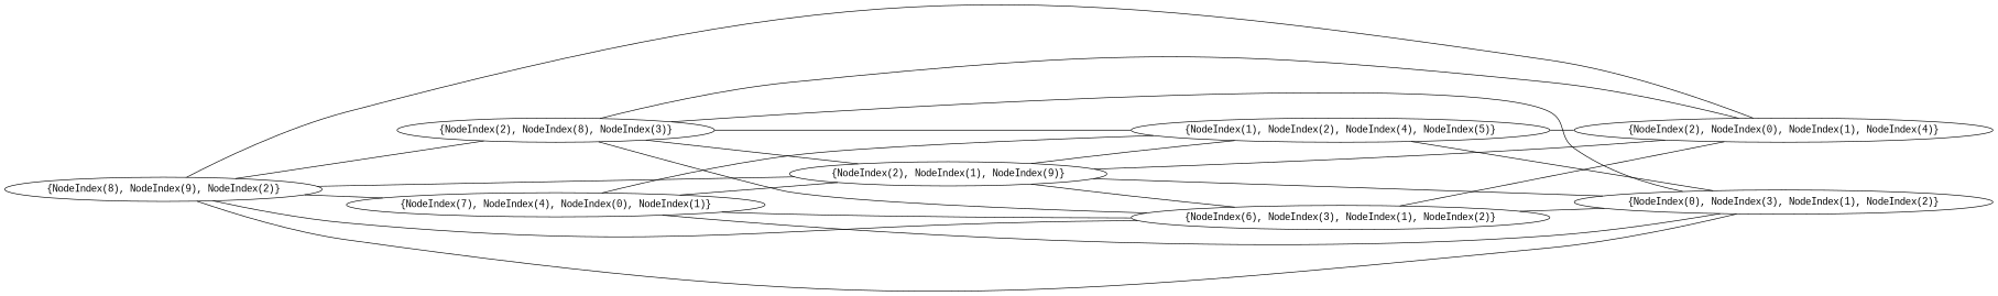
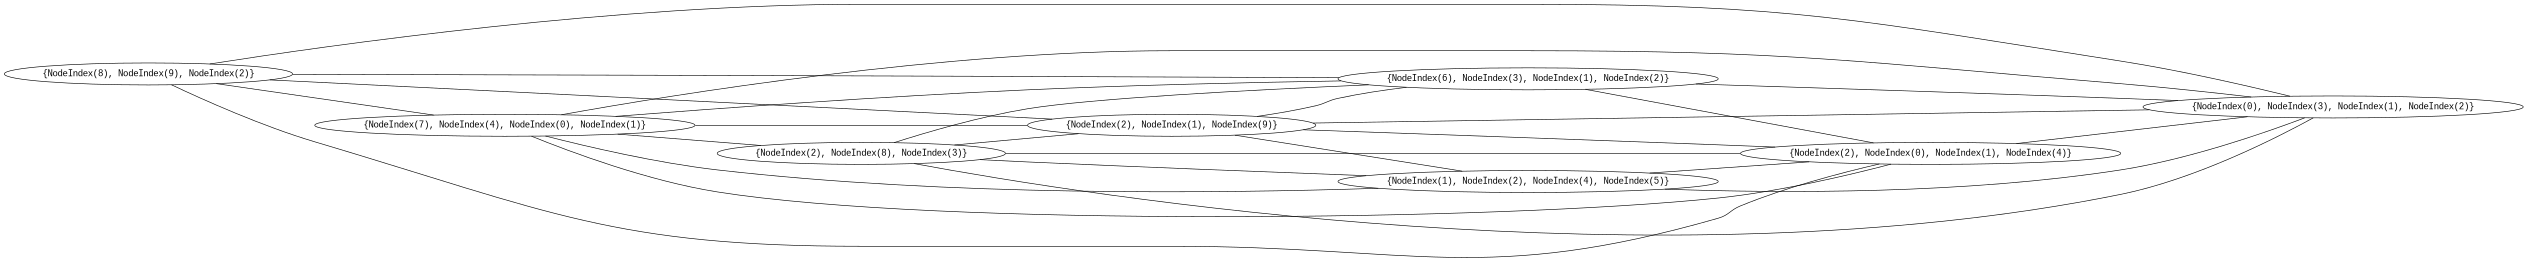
  graph {
    fontname="Liberation Mono"
    rankdir=LR
    node [fontname="Liberation Mono"]
    edge [fontname="Liberation Mono"]
    n1 [label="{NodeIndex(0), NodeIndex(3), NodeIndex(1), NodeIndex(2)}"]
    n2 [label="{NodeIndex(2), NodeIndex(0), NodeIndex(1), NodeIndex(4)}"]
    n3 [label="{NodeIndex(1), NodeIndex(2), NodeIndex(4), NodeIndex(5)}"]
    n4 [label="{NodeIndex(6), NodeIndex(3), NodeIndex(1), NodeIndex(2)}"]
    n5 [label="{NodeIndex(2), NodeIndex(1), NodeIndex(9)}"]
    n6 [label="{NodeIndex(2), NodeIndex(8), NodeIndex(3)}"]
    n7 [label="{NodeIndex(8), NodeIndex(9), NodeIndex(2)}"]
    n8 [label="{NodeIndex(7), NodeIndex(4), NodeIndex(0), NodeIndex(1)}"]
+   n2 -- n1
    n3 -- n1
    n3 -- n2
    n4 -- n1
    n4 -- n2
    n5 -- n1
    n5 -- n2
    n5 -- n3
    n5 -- n4
    n6 -- n1
    n6 -- n2
    n6 -- n3
    n6 -- n4
    n6 -- n5
    n7 -- n1
    n7 -- n2
    n7 -- n4
    n7 -- n5
-   n7 -- n6
+   n8 -- n6
    n7 -- n8
    n8 -- n1
+   n8 -- n2
    n8 -- n3
    n8 -- n4
    n8 -- n5
  }
